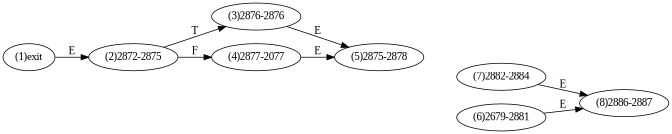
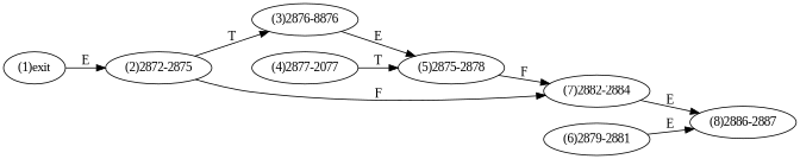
  digraph {
    fontname="Liberation Serif"
    rankdir=LR
    node [fontname="Liberation Serif"]
    edge [fontname="Liberation Serif"]
    n1 [label="(1)exit"]
    n2 [label="(2)2872-2875"]
-   n3 [label="(3)2876-2876"]
+   n3 [label="(3)2876-8876"]
    n4 [label="(4)2877-2077"]
    n5 [label="(5)2875-2878"]
    n6 [label="(7)2882-2884"]
-   n7 [label="(6)2679-2881"]
+   n7 [label="(6)2879-2881"]
    n8 [label="(8)2886-2887"]
    n1 -> n2 [label=E]
    n2 -> n3 [label=T]
-   n2 -> n4 [label=F]
+   n2 -> n6 [label=F]
    n3 -> n5 [label=E]
-   n4 -> n5 [label=E]
+   n4 -> n5 [label=T]
+   n5 -> n6 [label=F]
    n6 -> n8 [label=E]
    n7 -> n8 [label=E]
  }
